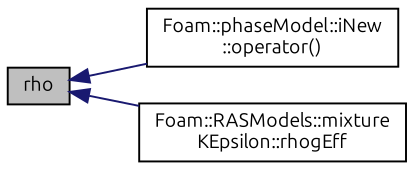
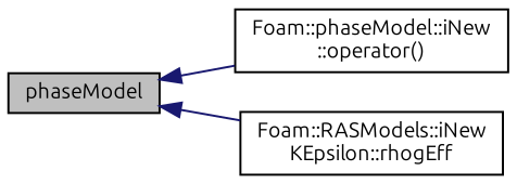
  digraph {
    fontname=Ubuntu
    rankdir=LR
    node [color=black fontname=Ubuntu fontsize=10 shape=record]
    edge [color=midnightblue dir=back fontname=Ubuntu fontsize=10 labelfontname=Helvetica labelfontsize=10 style=solid]
-   n1 [fillcolor=grey75 fontcolor=black height=0.2 label=rho style=filled width=0.4]
+   n1 [fillcolor=grey75 fontcolor=black height=0.2 label=phaseModel style=filled width=0.4]
    n2 [height=0.2 label="Foam::phaseModel::iNew\l::operator()" width=0.4]
-   n3 [height=0.2 label="Foam::RASModels::mixture\lKEpsilon::rhogEff" width=0.4]
+   n3 [height=0.2 label="Foam::RASModels::iNew\lKEpsilon::rhogEff" width=0.4]
    n1 -> n2
    n1 -> n3
  }
